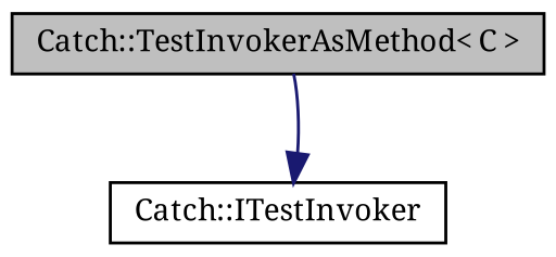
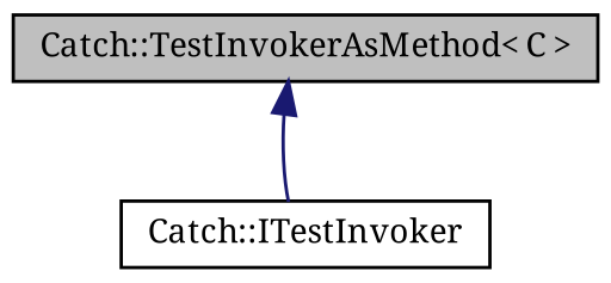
  digraph {
    fontname="Noto Serif"
    node [color=black fontname="Noto Serif" fontsize=10 shape=record style=filled]
    n1 [fillcolor=grey75 fontcolor=black height=0.2 label="Catch::TestInvokerAsMethod\< C \>" width=0.4]
    n2 [fillcolor=white height=0.2 label="Catch::ITestInvoker" width=0.4]
-   n2 -> n1 [color=midnightblue dir=back fontname="Noto Serif" fontsize=10 labelfontname=Helvetica labelfontsize=10 style=solid]
+   n1 -> n2 [color=midnightblue dir=back fontname="Noto Serif" fontsize=10 labelfontname=Helvetica labelfontsize=10 style=solid]
  }
